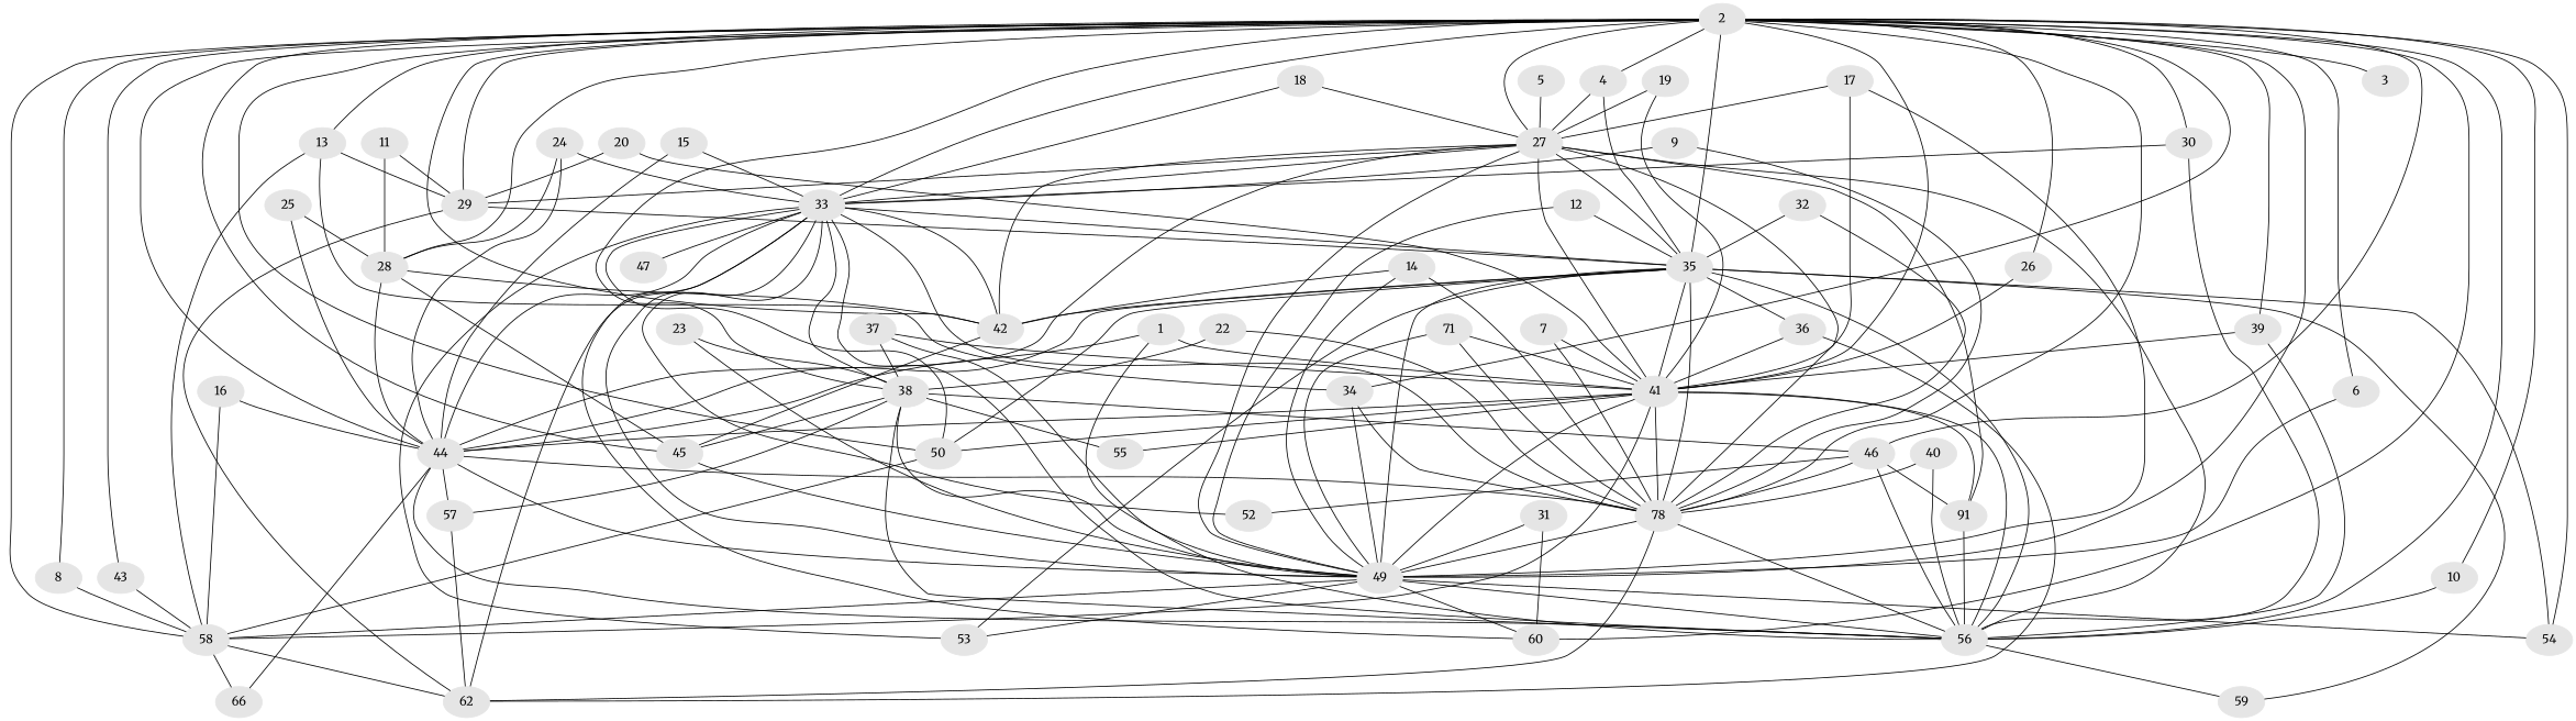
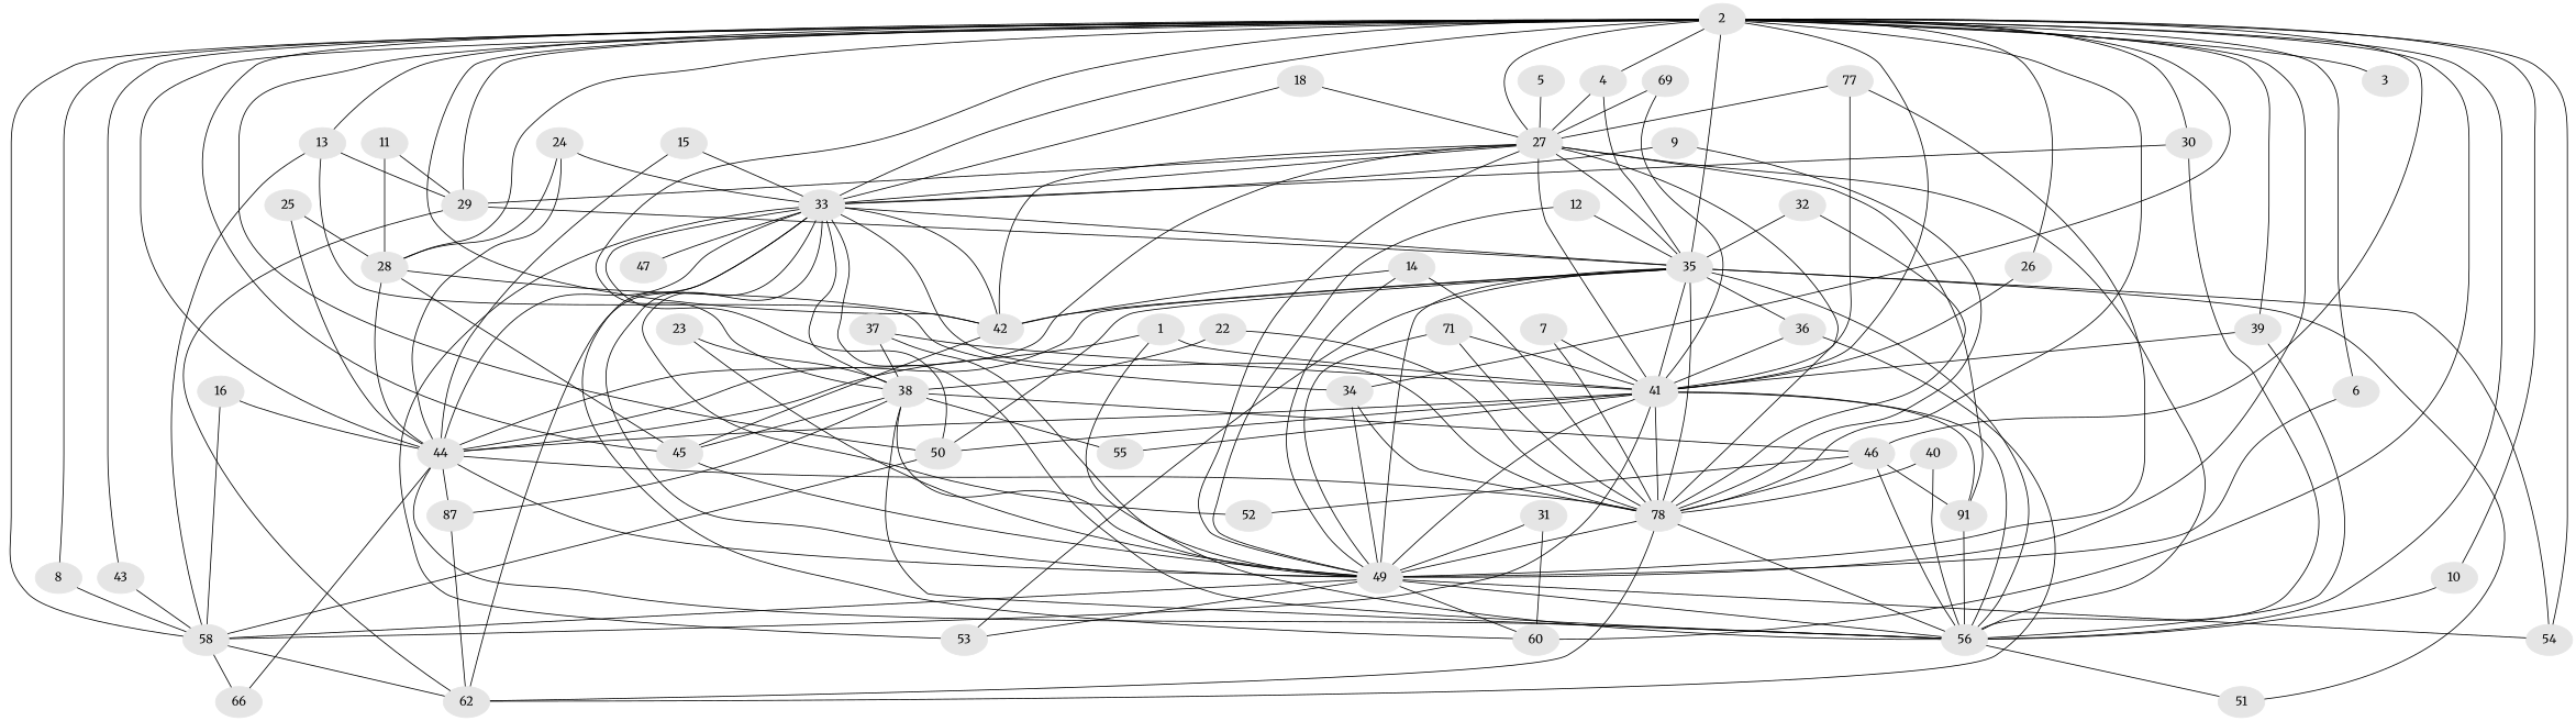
  graph {
    fontname=Merriweather
    node [color=gray90 fontname=Merriweather style=filled]
    edge [fontname=Merriweather weight=1.0]
    1
    41
    44
    56
    n5 [label=78]
    49
    50
    58
    n9 [label=91]
    55
-   57
+   57 [label=87]
    n12 [label=66]
    2
    3
    4
    6
    8
    10
    13
    26
    27
    28
    29
    30
    33
    34
    35
    38
    39
    42
    43
    45
    46
    54
    60
    62
    47
    52
    53
    36
-   59
+   59 [label=51]
    5
    7
    9
    11
    12
    14
    15
    16
-   17
+   17 [label=77]
    18
-   19
-   20
+   19 [label=69]
    n54 [label=71]
    22
    23
    24
    25
    31
    32
    37
    40
    1 -- 41
    1 -- 44
    1 -- 56
    41 -- 44
    41 -- 56
    41 -- n5
    41 -- 49 [weight=3.0]
    41 -- 50
    41 -- 58
    41 -- n9
    41 -- 55
    44 -- 56
    44 -- n5 [weight=2.0]
    44 -- 49
    44 -- 57
    44 -- n12
    56 -- 59
    n5 -- 56 [weight=2.0]
    n5 -- 49 [weight=3.0]
    n5 -- 62
    49 -- 56
    49 -- 58
    49 -- 54
    49 -- 60
    49 -- 53 [weight=2.0]
    50 -- 58
    58 -- n12
    58 -- 62
    n9 -- 56
    57 -- 62
    2 -- 41 [weight=2.0]
    2 -- 44 [weight=3.0]
    2 -- 56 [weight=2.0]
    2 -- n5 [weight=3.0]
    2 -- 49 [weight=2.0]
    2 -- 50
    2 -- 58
    2 -- 3
    2 -- 4
    2 -- 6
    2 -- 8
    2 -- 10
    2 -- 13 [weight=2.0]
    2 -- 26
    2 -- 27 [weight=2.0]
    2 -- 28
    2 -- 29
    2 -- 30
    2 -- 33 [weight=2.0]
    2 -- 34
    2 -- 35 [weight=3.0]
    2 -- 38
    2 -- 39
    2 -- 42
    2 -- 43
    2 -- 45
    2 -- 46
    2 -- 54
    2 -- 60
    4 -- 27
    4 -- 35
    6 -- 49
    8 -- 58
    10 -- 56
    13 -- 58
    13 -- 29
    13 -- 34
    26 -- 41
    27 -- 41
    27 -- 44
    27 -- 56
    27 -- n5
    27 -- 49
    27 -- n9
    27 -- 29
    27 -- 33
    27 -- 35 [weight=2.0]
    27 -- 42
    28 -- 44
    28 -- 42
    28 -- 45
    29 -- 35
    29 -- 62
    30 -- 56
    30 -- 33
    33 -- 44
    33 -- 56 [weight=2.0]
    33 -- n5
    33 -- 49 [weight=2.0]
    33 -- 50
    33 -- 35
    33 -- 38
    33 -- 42
    33 -- 60
    33 -- 62
    33 -- 47 [weight=3.0]
    33 -- 52
    33 -- 53
    34 -- n5
    34 -- 49
    35 -- 41
    35 -- 44 [weight=2.0]
    35 -- 56 [weight=3.0]
    35 -- n5
    35 -- 49
    35 -- 50
    35 -- 42
    35 -- 54
    35 -- 53
    35 -- 36
    35 -- 59
    38 -- 56
    38 -- 49
    38 -- 55
    38 -- 57
    38 -- 45
    38 -- 46
    39 -- 41
    39 -- 56
    42 -- 45
    43 -- 58
    45 -- 49
    46 -- 56
    46 -- n5
    46 -- n9
    46 -- 52
    36 -- 41
    36 -- 62
    5 -- 27
    7 -- 41
    7 -- n5
    9 -- n5
    9 -- 33
    11 -- 28
    11 -- 29
    12 -- 49
    12 -- 35
    14 -- n5 [weight=2.0]
    14 -- 49
    14 -- 42
    15 -- 44
    15 -- 33
    16 -- 44
    16 -- 58
    17 -- 41
    17 -- 49
    17 -- 27
    18 -- 27
    18 -- 33
    19 -- 41
    19 -- 27
-   20 -- 41
-   20 -- 29
    n54 -- 41
    n54 -- n5
    n54 -- 49
    22 -- n5
    22 -- 38
    23 -- 49
    23 -- 38
    24 -- 44
    24 -- 28
    24 -- 33
    25 -- 44
    25 -- 28
    31 -- 49
    31 -- 60
    32 -- n5 [weight=2.0]
    32 -- 35
    37 -- 41 [weight=2.0]
    37 -- 49
    37 -- 38
    40 -- 56
    40 -- n5
  }
